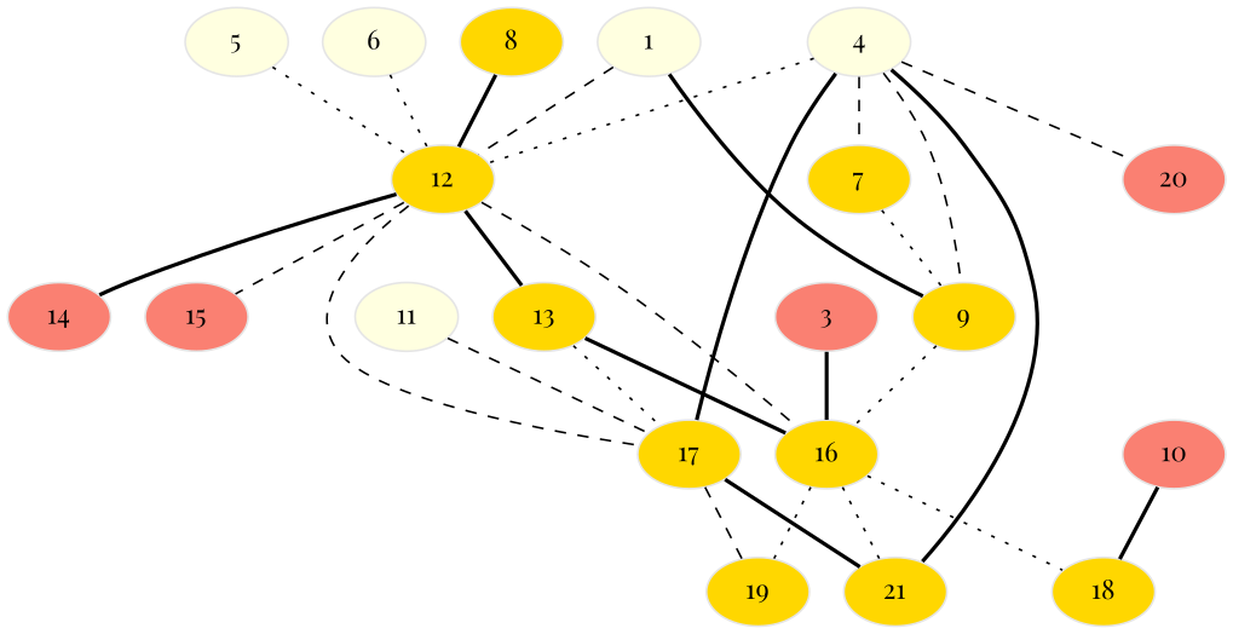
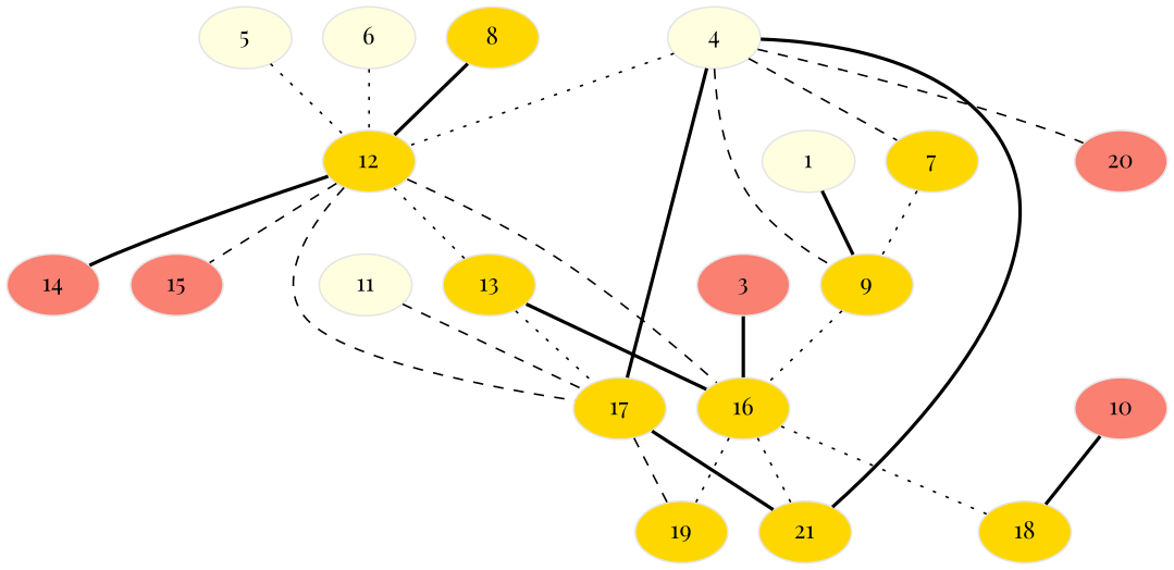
  graph {
    fontname="Playfair Display"
    node [color=gray90 fillcolor=gold fontname="Playfair Display" style=filled]
    edge [fontname="Playfair Display" style=dotted weight=1.0]
    1 [fillcolor=lightyellow]
    9
    12
    16
    17
    13
    14 [fillcolor=salmon]
    15 [fillcolor=salmon]
    3 [fillcolor=salmon]
    21
    19
    18
    4 [fillcolor=lightyellow]
    7
    20 [fillcolor=salmon]
    5 [fillcolor=lightyellow]
    6 [fillcolor=lightyellow]
    8
    10 [fillcolor=salmon]
    11 [fillcolor=lightyellow]
    1 -- 9 [style=bold]
-   1 -- 12 [style=dashed]
    9 -- 16 [weight=2.0]
    12 -- 16 [style=dashed]
    12 -- 17 [style=dashed]
-   12 -- 13 [style=bold]
+   12 -- 13
    12 -- 14 [style=bold]
    12 -- 15 [style=dashed]
    16 -- 21 [weight=2.0]
    16 -- 19 [weight=3.0]
    16 -- 18
    17 -- 21 [style=bold]
    17 -- 19 [style=dashed]
    13 -- 16 [style=bold weight=2.0]
    13 -- 17
    3 -- 16 [style=bold]
    4 -- 9 [style=dashed]
    4 -- 12
    4 -- 17 [style=bold weight=2.0]
    4 -- 21 [style=bold]
    4 -- 7 [style=dashed]
    4 -- 20 [style=dashed]
    7 -- 9
    5 -- 12
    6 -- 12
    8 -- 12 [style=bold]
    10 -- 18 [style=bold]
    11 -- 17 [style=dashed]
  }
